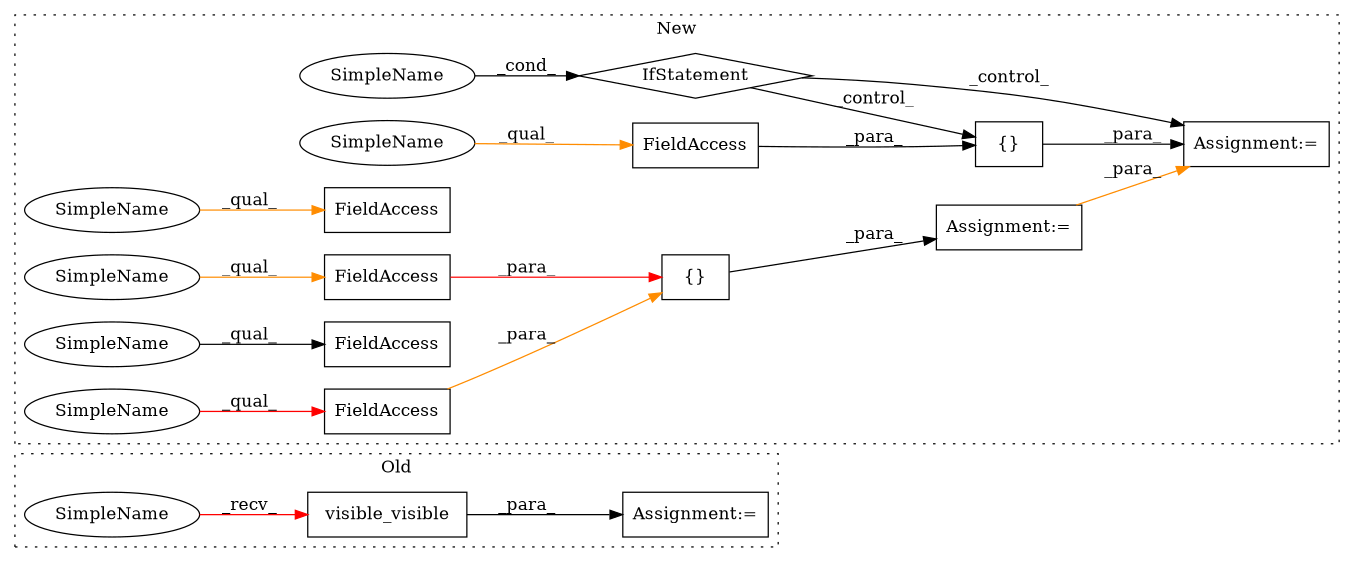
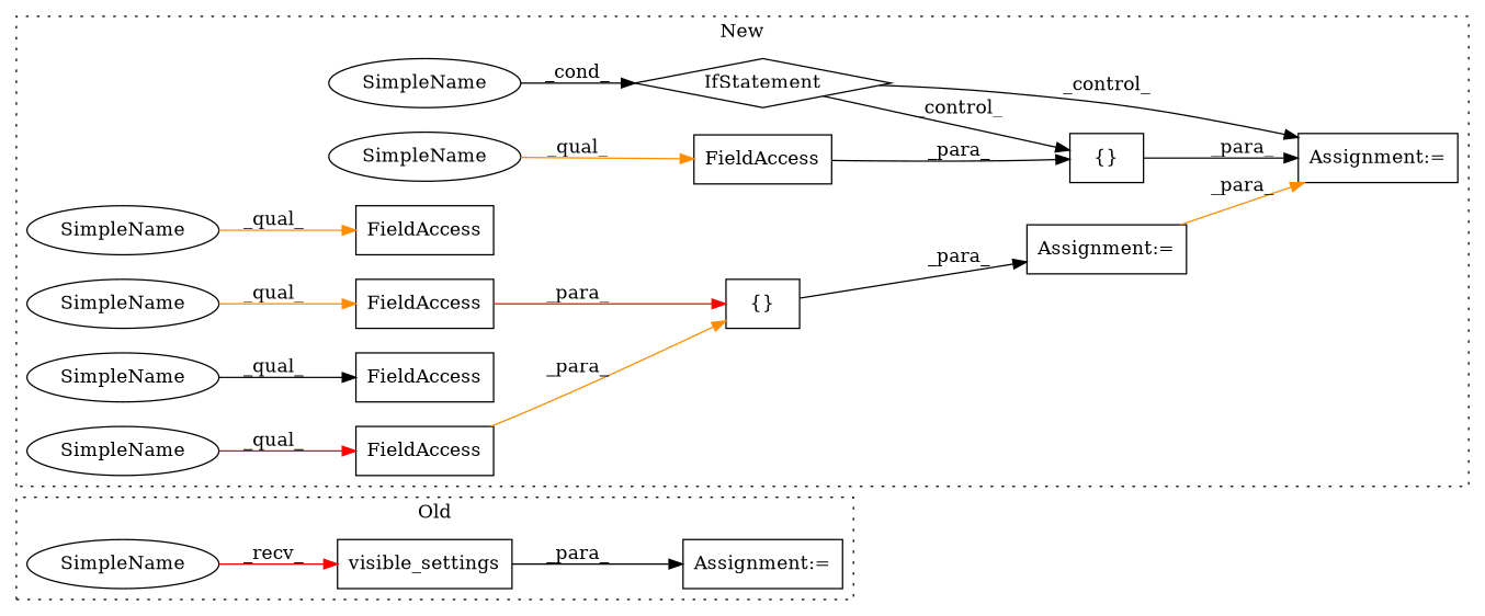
  digraph {
    rankdir=LR
    node [a=42 l=11 s=5193 shape=box]
    edge [color=black]
-   n1 [a=32 l=18 label=visible_visible s=7388]
+   n1 [a=32 l=18 label=visible_settings s=7388]
    n2 [a=7 l=2 label="Assignment:=" s=7374]
    n3 [label=SimpleName s=7376 shape=ellipse]
    n4 [a=4 l="1,1" label="{}" s="5169,5215"]
    n5 [a=22 l=22 label=FieldAccess]
    n6 [a=7 l=2 label="Assignment:=" s=5622]
    n7 [a=22 l=22 label=FieldAccess s=5170]
    n8 [a=4 l="1,1" label="{}" s="5633,5661"]
    n9 [a=22 l=27 label=FieldAccess s=5634]
    n10 [a=7 l=2 label="Assignment:=" s=5274]
    n11 [a=25 l="4,2" label=IfStatement s="5523,5602" shape=diamond]
    n12 [label=SimpleName shape=ellipse l="" s=""]
    n13 [a=22 l=31 label=FieldAccess s=5373]
    n14 [a=22 l=28 label=FieldAccess s=5527]
    n15 [label=SimpleName s=5170 shape=ellipse]
    n16 [label=SimpleName s=5527 shape=ellipse]
    n17 [label=SimpleName shape=ellipse]
    n18 [label=SimpleName s=5373 shape=ellipse]
    n19 [label=SimpleName s=5634 shape=ellipse]
    subgraph cluster_1 {
      label=Old
      style=dotted
      n1
      n2
      n3
    }
    subgraph cluster_2 {
      label=New
      style=dotted
      n4
      n5
      n6
      n7
      n8
      n9
      n10
      n11
      n12
      n13
      n14
      n15
      n16
      n17
      n18
      n19
    }
    n1 -> n2 [label=_para_]
    n3 -> n1 [label=_recv_ color=red]
    n4 -> n10 [label=_para_]
    n5 -> n4 [label=_para_ color=red]
    n7 -> n4 [label=_para_ color=darkorange]
    n8 -> n6 [label=_para_]
    n9 -> n8 [label=_para_]
    n10 -> n6 [label=_para_ color=darkorange]
    n11 -> n6 [label=_control_]
    n11 -> n8 [label=_control_]
    n12 -> n11 [label=_cond_]
    n15 -> n7 [label=_qual_ color=red]
    n16 -> n14 [label=_qual_ color=darkorange]
    n17 -> n5 [label=_qual_ color=darkorange]
    n18 -> n13 [label=_qual_]
    n19 -> n9 [label=_qual_ color=darkorange]
  }
